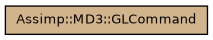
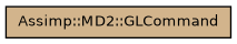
  digraph {
    rankdir=LR
-   n1 [color=black fillcolor=tan fontname=Helvetica fontsize=10 height=0.2 label="Assimp::MD3::GLCommand" shape=record style=filled width=0.4]
+   n1 [color=black fillcolor=tan fontname=Helvetica fontsize=10 height=0.2 label="Assimp::MD2::GLCommand" shape=record style=filled width=0.4]
  }
